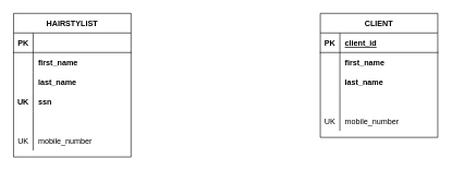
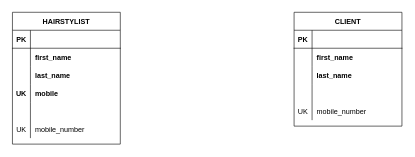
  <mxCell id="0" />
  <mxCell id="1" parent="0" />
  <mxCell id="2" value="HAIRSTYLIST" style="shape=table;startSize=30;container=1;collapsible=1;childLayout=tableLayout;fixedRows=1;rowLines=0;fontStyle=1;align=center;resizeLast=1;" parent="1" vertex="1"><mxGeometry x="20" y="20" width="180" height="220" as="geometry" /></mxCell>
  <mxCell id="3" value="" style="shape=partialRectangle;collapsible=0;dropTarget=0;pointerEvents=0;fillColor=none;top=0;left=0;bottom=1;right=0;points=[[0,0.5],[1,0.5]];portConstraint=eastwest;" parent="2" vertex="1"><mxGeometry y="30" width="180" height="30" as="geometry" /></mxCell>
  <mxCell id="4" value="PK" style="shape=partialRectangle;connectable=0;fillColor=none;top=0;left=0;bottom=0;right=0;fontStyle=1;overflow=hidden;" parent="3" vertex="1"><mxGeometry width="30" height="30" as="geometry"><mxRectangle width="30" height="30" as="alternateBounds" /></mxGeometry></mxCell>
  <mxCell id="5" value="" style="shape=partialRectangle;collapsible=0;dropTarget=0;pointerEvents=0;fillColor=none;top=0;left=0;bottom=0;right=0;points=[[0,0.5],[1,0.5]];portConstraint=eastwest;" parent="2" vertex="1"><mxGeometry y="60" width="180" height="30" as="geometry" /></mxCell>
  <mxCell id="6" value="" style="shape=partialRectangle;connectable=0;fillColor=none;top=0;left=0;bottom=0;right=0;editable=1;overflow=hidden;" parent="5" vertex="1"><mxGeometry width="30" height="30" as="geometry"><mxRectangle width="30" height="30" as="alternateBounds" /></mxGeometry></mxCell>
  <mxCell id="7" value="first_name" style="shape=partialRectangle;connectable=0;fillColor=none;top=0;left=0;bottom=0;right=0;align=left;spacingLeft=6;overflow=hidden;fontStyle=1" parent="5" vertex="1"><mxGeometry x="30" width="150" height="30" as="geometry"><mxRectangle width="150" height="30" as="alternateBounds" /></mxGeometry></mxCell>
  <mxCell id="8" value="" style="shape=partialRectangle;collapsible=0;dropTarget=0;pointerEvents=0;fillColor=none;top=0;left=0;bottom=0;right=0;points=[[0,0.5],[1,0.5]];portConstraint=eastwest;" parent="2" vertex="1"><mxGeometry y="90" width="180" height="30" as="geometry" /></mxCell>
  <mxCell id="9" value="" style="shape=partialRectangle;connectable=0;fillColor=none;top=0;left=0;bottom=0;right=0;editable=1;overflow=hidden;" parent="8" vertex="1"><mxGeometry width="30" height="30" as="geometry"><mxRectangle width="30" height="30" as="alternateBounds" /></mxGeometry></mxCell>
  <mxCell id="10" value="last_name" style="shape=partialRectangle;connectable=0;fillColor=none;top=0;left=0;bottom=0;right=0;align=left;spacingLeft=6;overflow=hidden;fontStyle=1" parent="8" vertex="1"><mxGeometry x="30" width="150" height="30" as="geometry"><mxRectangle width="150" height="30" as="alternateBounds" /></mxGeometry></mxCell>
  <mxCell id="11" value="" style="shape=partialRectangle;collapsible=0;dropTarget=0;pointerEvents=0;fillColor=none;top=0;left=0;bottom=0;right=0;points=[[0,0.5],[1,0.5]];portConstraint=eastwest;" parent="2" vertex="1"><mxGeometry y="120" width="180" height="30" as="geometry" /></mxCell>
  <mxCell id="12" value="UK" style="shape=partialRectangle;connectable=0;fillColor=none;top=0;left=0;bottom=0;right=0;editable=1;overflow=hidden;fontStyle=1" parent="11" vertex="1"><mxGeometry width="30" height="30" as="geometry"><mxRectangle width="30" height="30" as="alternateBounds" /></mxGeometry></mxCell>
- <mxCell id="13" value="ssn" style="shape=partialRectangle;connectable=0;fillColor=none;top=0;left=0;bottom=0;right=0;align=left;spacingLeft=6;overflow=hidden;fontStyle=1" parent="11" vertex="1"><mxGeometry x="30" width="150" height="30" as="geometry"><mxRectangle width="150" height="30" as="alternateBounds" /></mxGeometry></mxCell>
+ <mxCell id="13" value="mobile" style="shape=partialRectangle;connectable=0;fillColor=none;top=0;left=0;bottom=0;right=0;align=left;spacingLeft=6;overflow=hidden;fontStyle=1" parent="11" vertex="1"><mxGeometry x="30" width="150" height="30" as="geometry"><mxRectangle width="150" height="30" as="alternateBounds" /></mxGeometry></mxCell>
  <mxCell id="14" value="" style="shape=partialRectangle;collapsible=0;dropTarget=0;pointerEvents=0;fillColor=none;top=0;left=0;bottom=0;right=0;points=[[0,0.5],[1,0.5]];portConstraint=eastwest;" parent="2" vertex="1"><mxGeometry y="150" width="180" height="30" as="geometry" /></mxCell>
  <mxCell id="15" value="" style="shape=partialRectangle;connectable=0;fillColor=none;top=0;left=0;bottom=0;right=0;editable=1;overflow=hidden;" parent="14" vertex="1"><mxGeometry width="30" height="30" as="geometry"><mxRectangle width="30" height="30" as="alternateBounds" /></mxGeometry></mxCell>
  <mxCell id="16" value="" style="shape=partialRectangle;collapsible=0;dropTarget=0;pointerEvents=0;fillColor=none;top=0;left=0;bottom=0;right=0;points=[[0,0.5],[1,0.5]];portConstraint=eastwest;" parent="2" vertex="1"><mxGeometry y="180" width="180" height="30" as="geometry" /></mxCell>
  <mxCell id="17" value="UK" style="shape=partialRectangle;connectable=0;fillColor=none;top=0;left=0;bottom=0;right=0;editable=1;overflow=hidden;fontStyle=0" parent="16" vertex="1"><mxGeometry width="30" height="30" as="geometry"><mxRectangle width="30" height="30" as="alternateBounds" /></mxGeometry></mxCell>
  <mxCell id="18" value="mobile_number" style="shape=partialRectangle;connectable=0;fillColor=none;top=0;left=0;bottom=0;right=0;align=left;spacingLeft=6;overflow=hidden;fontStyle=0" parent="16" vertex="1"><mxGeometry x="30" width="150" height="30" as="geometry"><mxRectangle width="150" height="30" as="alternateBounds" /></mxGeometry></mxCell>
  <mxCell id="19" value="CLIENT" style="shape=table;startSize=30;container=1;collapsible=1;childLayout=tableLayout;fixedRows=1;rowLines=0;fontStyle=1;align=center;resizeLast=1;" parent="1" vertex="1"><mxGeometry x="490" y="20" width="180" height="190" as="geometry" /></mxCell>
  <mxCell id="20" value="" style="shape=partialRectangle;collapsible=0;dropTarget=0;pointerEvents=0;fillColor=none;top=0;left=0;bottom=1;right=0;points=[[0,0.5],[1,0.5]];portConstraint=eastwest;" parent="19" vertex="1"><mxGeometry y="30" width="180" height="30" as="geometry" /></mxCell>
  <mxCell id="21" value="PK" style="shape=partialRectangle;connectable=0;fillColor=none;top=0;left=0;bottom=0;right=0;fontStyle=1;overflow=hidden;" parent="20" vertex="1"><mxGeometry width="30" height="30" as="geometry"><mxRectangle width="30" height="30" as="alternateBounds" /></mxGeometry></mxCell>
- <mxCell id="22" value="client_id" style="shape=partialRectangle;connectable=0;fillColor=none;top=0;left=0;bottom=0;right=0;align=left;spacingLeft=6;fontStyle=5;overflow=hidden;" parent="20" vertex="1"><mxGeometry x="30" width="150" height="30" as="geometry"><mxRectangle width="150" height="30" as="alternateBounds" /></mxGeometry></mxCell>
  <mxCell id="23" value="" style="shape=partialRectangle;collapsible=0;dropTarget=0;pointerEvents=0;fillColor=none;top=0;left=0;bottom=0;right=0;points=[[0,0.5],[1,0.5]];portConstraint=eastwest;" parent="19" vertex="1"><mxGeometry y="60" width="180" height="30" as="geometry" /></mxCell>
  <mxCell id="24" value="" style="shape=partialRectangle;connectable=0;fillColor=none;top=0;left=0;bottom=0;right=0;editable=1;overflow=hidden;" parent="23" vertex="1"><mxGeometry width="30" height="30" as="geometry"><mxRectangle width="30" height="30" as="alternateBounds" /></mxGeometry></mxCell>
  <mxCell id="25" value="first_name" style="shape=partialRectangle;connectable=0;fillColor=none;top=0;left=0;bottom=0;right=0;align=left;spacingLeft=6;overflow=hidden;fontStyle=1" parent="23" vertex="1"><mxGeometry x="30" width="150" height="30" as="geometry"><mxRectangle width="150" height="30" as="alternateBounds" /></mxGeometry></mxCell>
  <mxCell id="26" value="" style="shape=partialRectangle;collapsible=0;dropTarget=0;pointerEvents=0;fillColor=none;top=0;left=0;bottom=0;right=0;points=[[0,0.5],[1,0.5]];portConstraint=eastwest;" parent="19" vertex="1"><mxGeometry y="90" width="180" height="30" as="geometry" /></mxCell>
  <mxCell id="27" value="" style="shape=partialRectangle;connectable=0;fillColor=none;top=0;left=0;bottom=0;right=0;editable=1;overflow=hidden;" parent="26" vertex="1"><mxGeometry width="30" height="30" as="geometry"><mxRectangle width="30" height="30" as="alternateBounds" /></mxGeometry></mxCell>
  <mxCell id="28" value="last_name" style="shape=partialRectangle;connectable=0;fillColor=none;top=0;left=0;bottom=0;right=0;align=left;spacingLeft=6;overflow=hidden;fontStyle=1" parent="26" vertex="1"><mxGeometry x="30" width="150" height="30" as="geometry"><mxRectangle width="150" height="30" as="alternateBounds" /></mxGeometry></mxCell>
  <mxCell id="29" value="" style="shape=partialRectangle;collapsible=0;dropTarget=0;pointerEvents=0;fillColor=none;top=0;left=0;bottom=0;right=0;points=[[0,0.5],[1,0.5]];portConstraint=eastwest;" parent="19" vertex="1"><mxGeometry y="120" width="180" height="30" as="geometry" /></mxCell>
  <mxCell id="30" value="" style="shape=partialRectangle;connectable=0;fillColor=none;top=0;left=0;bottom=0;right=0;editable=1;overflow=hidden;" parent="29" vertex="1"><mxGeometry width="30" height="30" as="geometry"><mxRectangle width="30" height="30" as="alternateBounds" /></mxGeometry></mxCell>
  <mxCell id="31" value="" style="shape=partialRectangle;collapsible=0;dropTarget=0;pointerEvents=0;fillColor=none;top=0;left=0;bottom=0;right=0;points=[[0,0.5],[1,0.5]];portConstraint=eastwest;" parent="19" vertex="1"><mxGeometry y="150" width="180" height="30" as="geometry" /></mxCell>
  <mxCell id="32" value="UK" style="shape=partialRectangle;connectable=0;fillColor=none;top=0;left=0;bottom=0;right=0;editable=1;overflow=hidden;fontStyle=0" parent="31" vertex="1"><mxGeometry width="30" height="30" as="geometry"><mxRectangle width="30" height="30" as="alternateBounds" /></mxGeometry></mxCell>
  <mxCell id="33" value="mobile_number" style="shape=partialRectangle;connectable=0;fillColor=none;top=0;left=0;bottom=0;right=0;align=left;spacingLeft=6;overflow=hidden;fontStyle=0" parent="31" vertex="1"><mxGeometry x="30" width="150" height="30" as="geometry"><mxRectangle width="150" height="30" as="alternateBounds" /></mxGeometry></mxCell>
